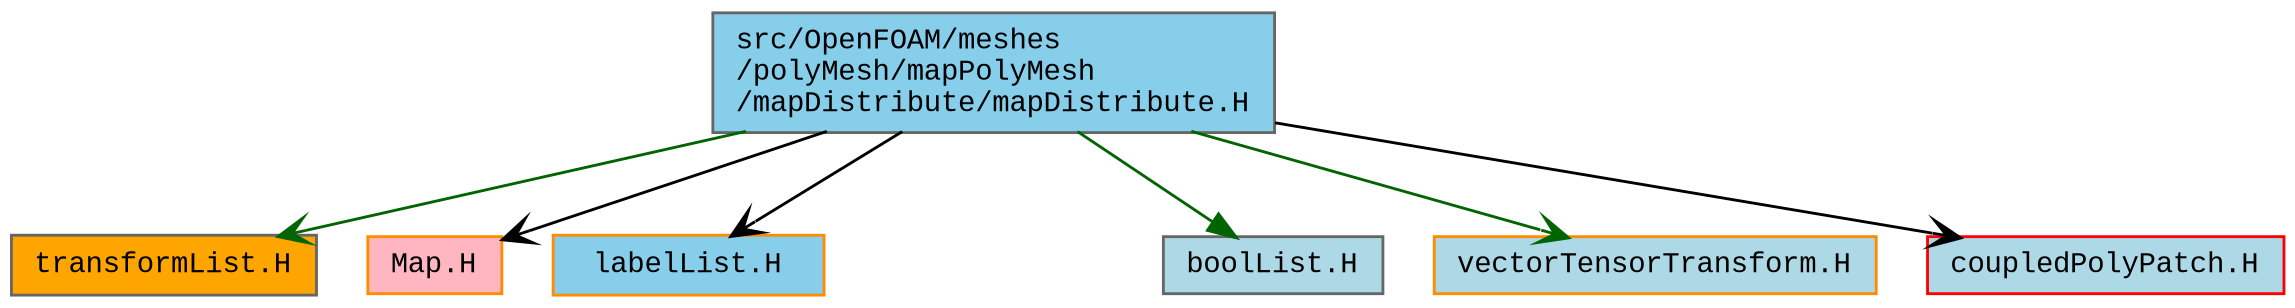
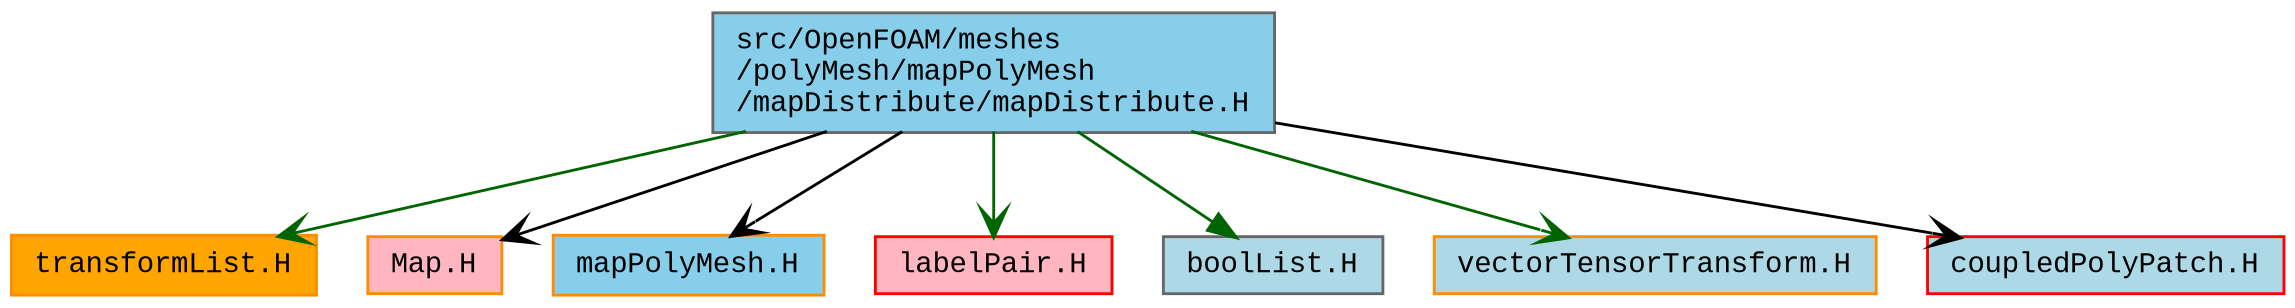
  digraph {
    fontname="Liberation Mono"
    node [color=gray40 fillcolor=lightblue fontname="Liberation Mono" fontsize=10 shape=record style=filled]
    edge [arrowhead=vee color=darkgreen fontname="Liberation Mono" fontsize=10 labelfontname=Helvetica labelfontsize=10 style=solid]
    n1 [fillcolor=skyblue fontcolor=black height=0.2 label="src/OpenFOAM/meshes\l/polyMesh/mapPolyMesh\l/mapDistribute/mapDistribute.H" width=0.4]
-   n2 [fillcolor=orange height=0.2 label="transformList.H" width=0.4]
+   n2 [color=darkorange fillcolor=orange height=0.2 label="transformList.H" width=0.4]
    n3 [color=darkorange fillcolor=lightpink height=0.2 label="Map.H" width=0.4]
-   n4 [color=darkorange fillcolor=skyblue height=0.2 label="labelList.H" width=0.4]
+   n4 [color=darkorange fillcolor=skyblue height=0.2 label="mapPolyMesh.H" width=0.4]
+   n5 [color=red fillcolor=lightpink height=0.2 label="labelPair.H" width=0.4]
    n6 [height=0.2 label="boolList.H" width=0.4]
    n7 [color=darkorange height=0.2 label="vectorTensorTransform.H" width=0.4]
    n8 [color=red height=0.2 label="coupledPolyPatch.H" width=0.4]
    n1 -> n2
    n1 -> n3 [color=black]
    n1 -> n4 [color=black]
+   n1 -> n5
    n1 -> n6 [arrowhead=normal]
    n1 -> n7
    n1 -> n8 [color=black]
  }
